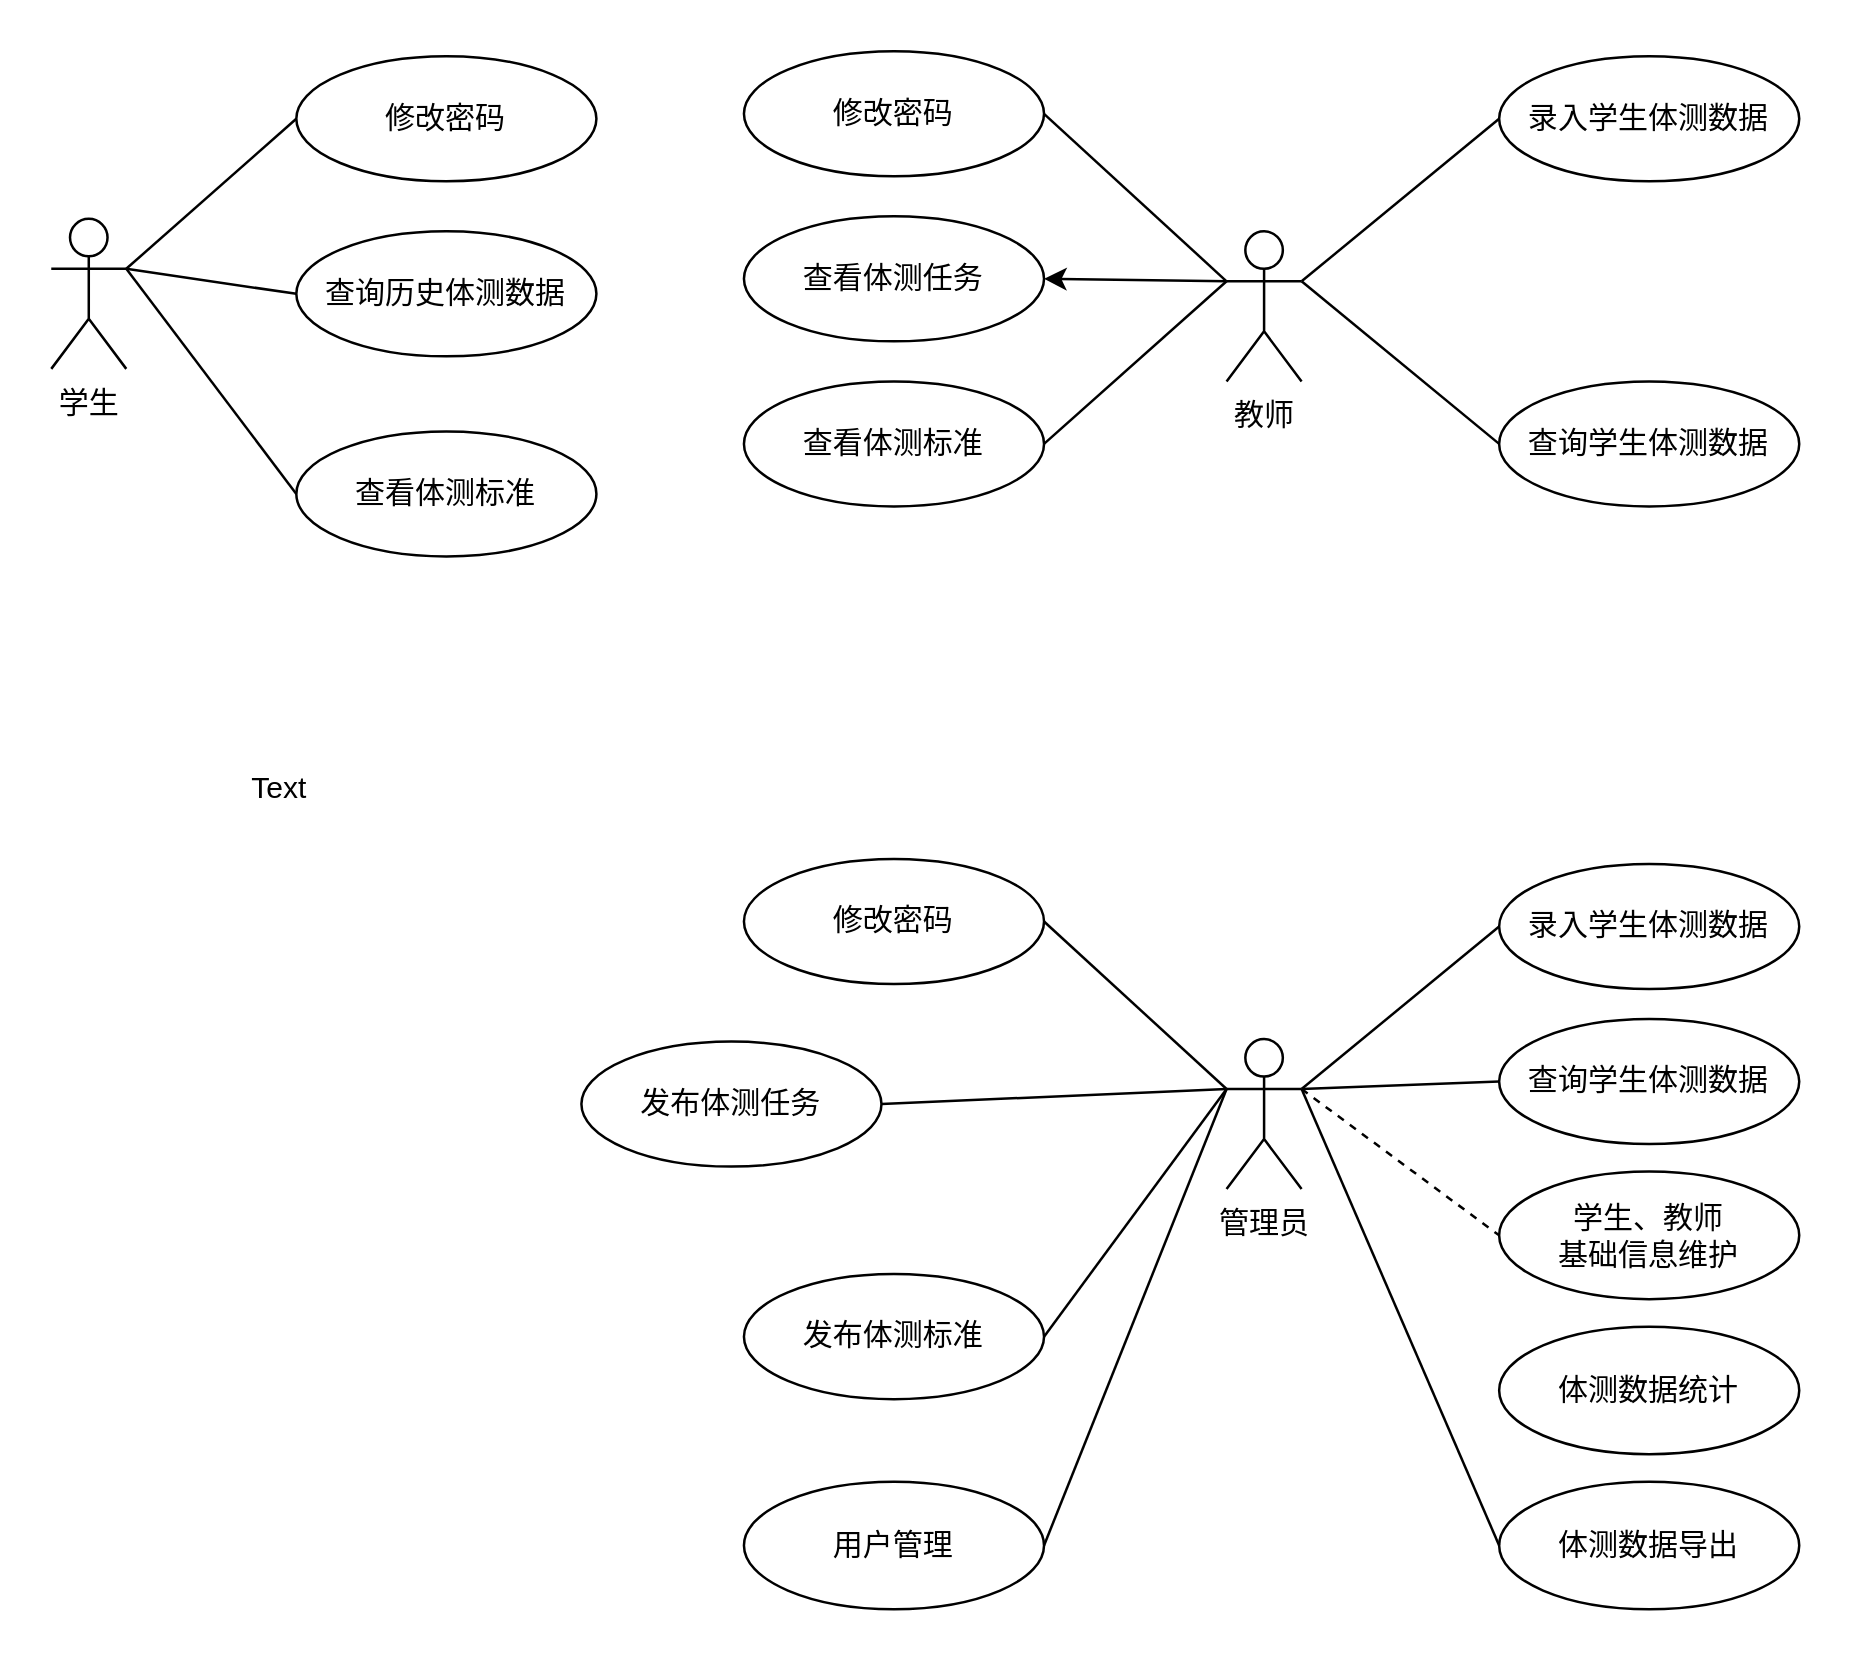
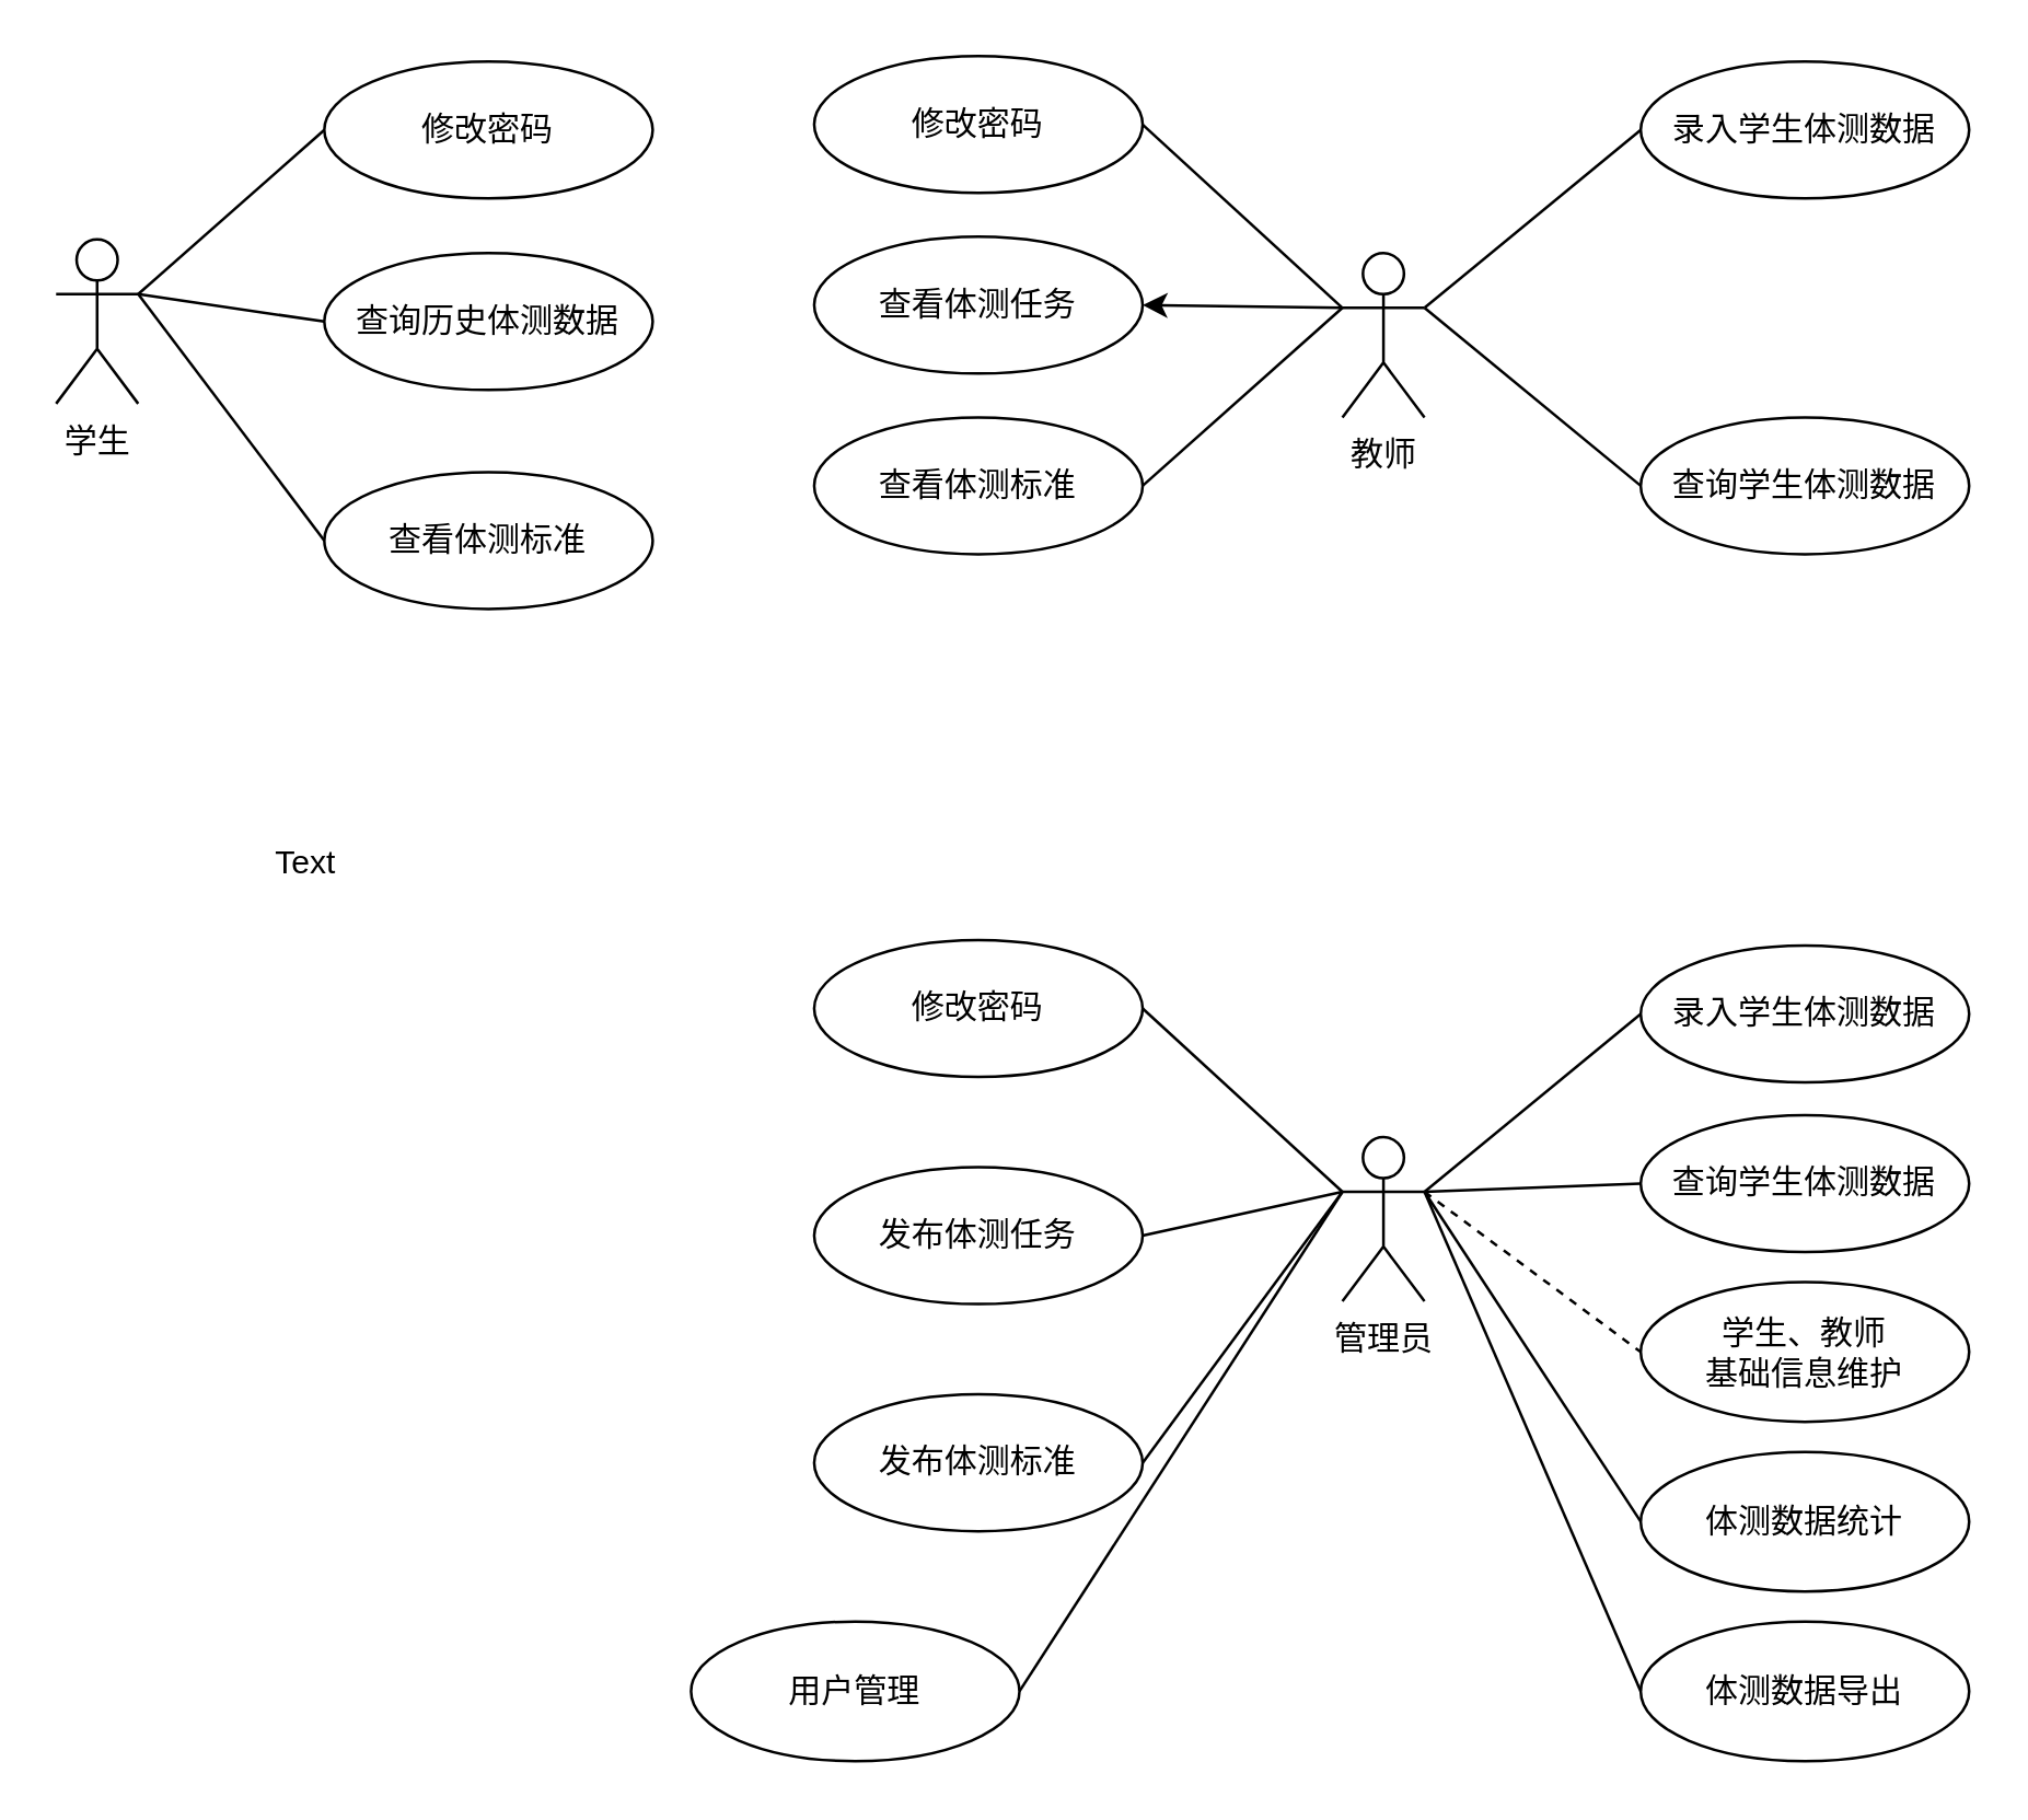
  <mxCell id="0" />
  <mxCell id="1" parent="0" />
  <mxCell id="2" value="学生" style="shape=umlActor;verticalLabelPosition=bottom;verticalAlign=top;html=1;outlineConnect=0;" parent="1" vertex="1"><mxGeometry x="20" y="87" width="30" height="60" as="geometry" /></mxCell>
  <mxCell id="3" value="修改密码" style="ellipse;whiteSpace=wrap;html=1;" parent="1" vertex="1"><mxGeometry x="118" y="22" width="120" height="50" as="geometry" /></mxCell>
  <mxCell id="4" value="查询历史体测数据" style="ellipse;whiteSpace=wrap;html=1;" parent="1" vertex="1"><mxGeometry x="118" y="92" width="120" height="50" as="geometry" /></mxCell>
  <mxCell id="5" value="查看体测标准" style="ellipse;whiteSpace=wrap;html=1;" parent="1" vertex="1"><mxGeometry x="118" y="172" width="120" height="50" as="geometry" /></mxCell>
  <mxCell id="6" value="" style="endArrow=none;html=1;rounded=0;entryX=0;entryY=0.5;entryDx=0;entryDy=0;exitX=1;exitY=0.333;exitDx=0;exitDy=0;exitPerimeter=0;" parent="1" source="2" target="3" edge="1"><mxGeometry width="50" height="50" relative="1" as="geometry"><mxPoint x="48" y="112" as="sourcePoint" /><mxPoint x="98" y="62" as="targetPoint" /></mxGeometry></mxCell>
  <mxCell id="7" value="" style="endArrow=none;html=1;rounded=0;entryX=0;entryY=0.5;entryDx=0;entryDy=0;exitX=1;exitY=0.333;exitDx=0;exitDy=0;exitPerimeter=0;" parent="1" source="2" target="4" edge="1"><mxGeometry width="50" height="50" relative="1" as="geometry"><mxPoint x="48" y="112" as="sourcePoint" /><mxPoint x="98" y="62" as="targetPoint" /></mxGeometry></mxCell>
  <mxCell id="8" value="" style="endArrow=none;html=1;rounded=0;entryX=0;entryY=0.5;entryDx=0;entryDy=0;exitX=1;exitY=0.333;exitDx=0;exitDy=0;exitPerimeter=0;" parent="1" source="2" target="5" edge="1"><mxGeometry width="50" height="50" relative="1" as="geometry"><mxPoint x="48" y="112" as="sourcePoint" /><mxPoint x="98" y="62" as="targetPoint" /></mxGeometry></mxCell>
  <mxCell id="9" value="教师" style="shape=umlActor;verticalLabelPosition=bottom;verticalAlign=top;html=1;outlineConnect=0;" parent="1" vertex="1"><mxGeometry x="490" y="92" width="30" height="60" as="geometry" /></mxCell>
  <mxCell id="10" value="修改密码" style="ellipse;whiteSpace=wrap;html=1;flipV=1;" parent="1" vertex="1"><mxGeometry x="297" y="20" width="120" height="50" as="geometry" /></mxCell>
  <mxCell id="11" value="查看体测任务" style="ellipse;whiteSpace=wrap;html=1;flipV=1;" parent="1" vertex="1"><mxGeometry x="297" y="86" width="120" height="50" as="geometry" /></mxCell>
  <mxCell id="12" value="查看体测标准" style="ellipse;whiteSpace=wrap;html=1;flipV=1;" parent="1" vertex="1"><mxGeometry x="297" y="152" width="120" height="50" as="geometry" /></mxCell>
  <mxCell id="13" value="" style="endArrow=none;html=1;rounded=0;entryX=1;entryY=0.5;entryDx=0;entryDy=0;exitX=0;exitY=0.333;exitDx=0;exitDy=0;exitPerimeter=0;" parent="1" source="9" target="10" edge="1"><mxGeometry width="50" height="50" relative="1" as="geometry"><mxPoint x="510" y="119" as="sourcePoint" /><mxPoint x="587" y="72" as="targetPoint" /></mxGeometry></mxCell>
  <mxCell id="14" value="" style="endArrow=classic;html=1;rounded=0;exitX=0;exitY=0.333;exitDx=0;exitDy=0;exitPerimeter=0;entryX=1;entryY=0.5;entryDx=0;entryDy=0;" parent="1" source="9" target="11" edge="1"><mxGeometry width="50" height="50" relative="1" as="geometry"><mxPoint x="514" y="117" as="sourcePoint" /><mxPoint x="414" y="115" as="targetPoint" /></mxGeometry></mxCell>
  <mxCell id="15" value="" style="endArrow=none;html=1;rounded=0;entryX=1;entryY=0.5;entryDx=0;entryDy=0;exitX=0;exitY=0.333;exitDx=0;exitDy=0;exitPerimeter=0;" parent="1" source="9" target="12" edge="1"><mxGeometry width="50" height="50" relative="1" as="geometry"><mxPoint x="514" y="116" as="sourcePoint" /><mxPoint x="587" y="72" as="targetPoint" /></mxGeometry></mxCell>
  <mxCell id="16" value="录入学生体测数据" style="ellipse;whiteSpace=wrap;html=1;" parent="1" vertex="1"><mxGeometry x="599" y="22" width="120" height="50" as="geometry" /></mxCell>
  <mxCell id="17" value="查询学生体测数据" style="ellipse;whiteSpace=wrap;html=1;" parent="1" vertex="1"><mxGeometry x="599" y="152" width="120" height="50" as="geometry" /></mxCell>
  <mxCell id="18" value="" style="endArrow=none;html=1;rounded=0;entryX=0;entryY=0.5;entryDx=0;entryDy=0;exitX=1;exitY=0.333;exitDx=0;exitDy=0;exitPerimeter=0;" parent="1" source="9" target="16" edge="1"><mxGeometry width="50" height="50" relative="1" as="geometry"><mxPoint x="510" y="119" as="sourcePoint" /><mxPoint x="587" y="72" as="targetPoint" /></mxGeometry></mxCell>
  <mxCell id="19" value="" style="endArrow=none;html=1;rounded=0;exitX=1;exitY=0.333;exitDx=0;exitDy=0;exitPerimeter=0;entryX=0;entryY=0.5;entryDx=0;entryDy=0;" parent="1" source="9" target="17" edge="1"><mxGeometry width="50" height="50" relative="1" as="geometry"><mxPoint x="510" y="119" as="sourcePoint" /><mxPoint x="517" y="208" as="targetPoint" /></mxGeometry></mxCell>
  <mxCell id="20" value="管理员" style="shape=umlActor;verticalLabelPosition=bottom;verticalAlign=top;html=1;outlineConnect=0;" parent="1" vertex="1"><mxGeometry x="490" y="415" width="30" height="60" as="geometry" /></mxCell>
  <mxCell id="21" value="修改密码" style="ellipse;whiteSpace=wrap;html=1;flipV=1;" parent="1" vertex="1"><mxGeometry x="297" y="343" width="120" height="50" as="geometry" /></mxCell>
- <mxCell id="22" value="发布体测任务" style="ellipse;whiteSpace=wrap;html=1;flipV=1;" parent="1" vertex="1"><mxGeometry x="232" y="416" width="120" height="50" as="geometry" /></mxCell>
+ <mxCell id="22" value="发布体测任务" style="ellipse;whiteSpace=wrap;html=1;flipV=1;" parent="1" vertex="1"><mxGeometry x="297" y="426" width="120" height="50" as="geometry" /></mxCell>
  <mxCell id="23" value="发布体测标准" style="ellipse;whiteSpace=wrap;html=1;flipV=1;" parent="1" vertex="1"><mxGeometry x="297" y="509" width="120" height="50" as="geometry" /></mxCell>
  <mxCell id="24" value="" style="endArrow=none;html=1;rounded=0;entryX=1;entryY=0.5;entryDx=0;entryDy=0;exitX=0;exitY=0.333;exitDx=0;exitDy=0;exitPerimeter=0;" parent="1" source="20" target="21" edge="1"><mxGeometry width="50" height="50" relative="1" as="geometry"><mxPoint x="510" y="442" as="sourcePoint" /><mxPoint x="587" y="395" as="targetPoint" /></mxGeometry></mxCell>
  <mxCell id="25" value="" style="endArrow=none;html=1;rounded=0;exitX=0;exitY=0.333;exitDx=0;exitDy=0;exitPerimeter=0;entryX=1;entryY=0.5;entryDx=0;entryDy=0;" parent="1" source="20" target="22" edge="1"><mxGeometry width="50" height="50" relative="1" as="geometry"><mxPoint x="514" y="440" as="sourcePoint" /><mxPoint x="414" y="438" as="targetPoint" /></mxGeometry></mxCell>
  <mxCell id="26" value="" style="endArrow=none;html=1;rounded=0;entryX=1;entryY=0.5;entryDx=0;entryDy=0;exitX=0;exitY=0.333;exitDx=0;exitDy=0;exitPerimeter=0;" parent="1" source="20" target="23" edge="1"><mxGeometry width="50" height="50" relative="1" as="geometry"><mxPoint x="514" y="439" as="sourcePoint" /><mxPoint x="587" y="395" as="targetPoint" /></mxGeometry></mxCell>
  <mxCell id="27" value="录入学生体测数据" style="ellipse;whiteSpace=wrap;html=1;" parent="1" vertex="1"><mxGeometry x="599" y="345" width="120" height="50" as="geometry" /></mxCell>
  <mxCell id="28" value="查询学生体测数据" style="ellipse;whiteSpace=wrap;html=1;" parent="1" vertex="1"><mxGeometry x="599" y="407" width="120" height="50" as="geometry" /></mxCell>
  <mxCell id="29" value="" style="endArrow=none;html=1;rounded=0;entryX=0;entryY=0.5;entryDx=0;entryDy=0;exitX=1;exitY=0.333;exitDx=0;exitDy=0;exitPerimeter=0;" parent="1" source="20" target="27" edge="1"><mxGeometry width="50" height="50" relative="1" as="geometry"><mxPoint x="510" y="442" as="sourcePoint" /><mxPoint x="587" y="395" as="targetPoint" /></mxGeometry></mxCell>
  <mxCell id="30" value="" style="endArrow=none;html=1;rounded=0;exitX=1;exitY=0.333;exitDx=0;exitDy=0;exitPerimeter=0;entryX=0;entryY=0.5;entryDx=0;entryDy=0;" parent="1" source="20" target="28" edge="1"><mxGeometry width="50" height="50" relative="1" as="geometry"><mxPoint x="510" y="442" as="sourcePoint" /><mxPoint x="517" y="531" as="targetPoint" /></mxGeometry></mxCell>
  <mxCell id="31" value="学生、教师&lt;br&gt;基础信息维护" style="ellipse;whiteSpace=wrap;html=1;" parent="1" vertex="1"><mxGeometry x="599" y="468" width="120" height="51" as="geometry" /></mxCell>
  <mxCell id="32" value="体测数据统计" style="ellipse;whiteSpace=wrap;html=1;" parent="1" vertex="1"><mxGeometry x="599" y="530" width="120" height="51" as="geometry" /></mxCell>
  <mxCell id="33" value="体测数据导出" style="ellipse;whiteSpace=wrap;html=1;" parent="1" vertex="1"><mxGeometry x="599" y="592" width="120" height="51" as="geometry" /></mxCell>
- <mxCell id="34" value="用户管理" style="ellipse;whiteSpace=wrap;html=1;" parent="1" vertex="1"><mxGeometry x="297" y="592" width="120" height="51" as="geometry" /></mxCell>
+ <mxCell id="34" value="用户管理" style="ellipse;whiteSpace=wrap;html=1;" parent="1" vertex="1"><mxGeometry x="252" y="592" width="120" height="51" as="geometry" /></mxCell>
  <mxCell id="35" value="" style="endArrow=none;html=1;rounded=0;exitX=1;exitY=0.333;exitDx=0;exitDy=0;exitPerimeter=0;entryX=0;entryY=0.5;entryDx=0;entryDy=0;dashed=1;" parent="1" source="20" target="31" edge="1"><mxGeometry width="50" height="50" relative="1" as="geometry"><mxPoint x="510" y="442" as="sourcePoint" /><mxPoint x="517" y="531" as="targetPoint" /></mxGeometry></mxCell>
+ <mxCell id="36" value="" style="endArrow=none;html=1;rounded=0;exitX=1;exitY=0.333;exitDx=0;exitDy=0;exitPerimeter=0;entryX=0;entryY=0.5;entryDx=0;entryDy=0;" parent="1" source="20" target="32" edge="1"><mxGeometry width="50" height="50" relative="1" as="geometry"><mxPoint x="510" y="442" as="sourcePoint" /><mxPoint x="517" y="531" as="targetPoint" /></mxGeometry></mxCell>
  <mxCell id="37" value="" style="endArrow=none;html=1;rounded=0;exitX=1;exitY=0.333;exitDx=0;exitDy=0;exitPerimeter=0;entryX=0;entryY=0.5;entryDx=0;entryDy=0;" parent="1" source="20" target="33" edge="1"><mxGeometry width="50" height="50" relative="1" as="geometry"><mxPoint x="510" y="442" as="sourcePoint" /><mxPoint x="517" y="531" as="targetPoint" /></mxGeometry></mxCell>
  <mxCell id="38" value="" style="endArrow=none;html=1;rounded=0;entryX=1;entryY=0.5;entryDx=0;entryDy=0;exitX=0;exitY=0.333;exitDx=0;exitDy=0;exitPerimeter=0;" parent="1" source="20" target="34" edge="1"><mxGeometry width="50" height="50" relative="1" as="geometry"><mxPoint x="514" y="439" as="sourcePoint" /><mxPoint x="587" y="395" as="targetPoint" /></mxGeometry></mxCell>
  <mxCell id="39" value="Text" style="text;html=1;align=center;verticalAlign=middle;resizable=0;points=[];autosize=1;strokeColor=none;fillColor=none;" vertex="1" parent="1"><mxGeometry x="91" y="302" width="40" height="26" as="geometry" /></mxCell>
